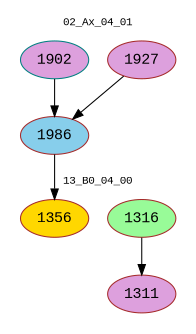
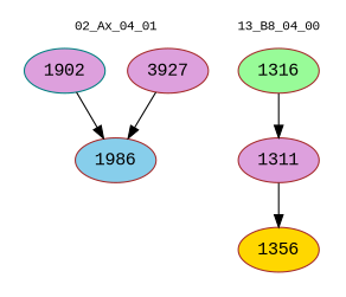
  digraph {
    fontname="Liberation Mono"
    node [color=brown fillcolor=plum fontname="Liberation Mono" style=filled]
    edge [color=black fontname="Liberation Mono"]
-   n1 [label=1927]
+   n1 [label=3927]
    n2 [fillcolor=skyblue label=1986]
    n3 [color=teal label=1902]
    n4 [fillcolor=palegreen label=1316]
    n5 [label=1311]
    n6 [fillcolor=gold label=1356]
    subgraph cluster_1 {
      color=white
      fontsize=10
      label="02_Ax_04_01"
      n1
      n2
      n3
    }
    subgraph cluster_2 {
      color=white
      fontsize=10
-     label="13_B0_04_00"
+     label="13_B8_04_00"
      n4
      n5
      n6
    }
    n1 -> n2
    n3 -> n2
    n4 -> n5
-   n2 -> n6
+   n5 -> n6
  }
